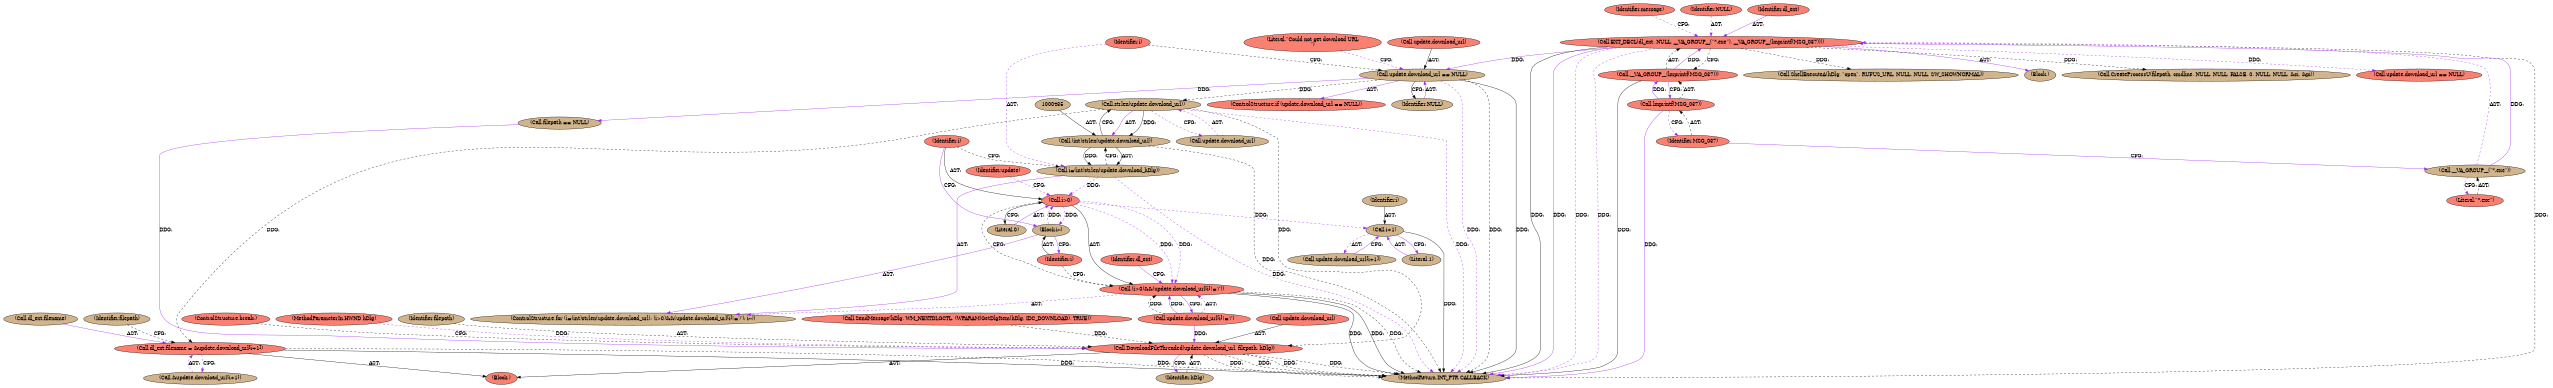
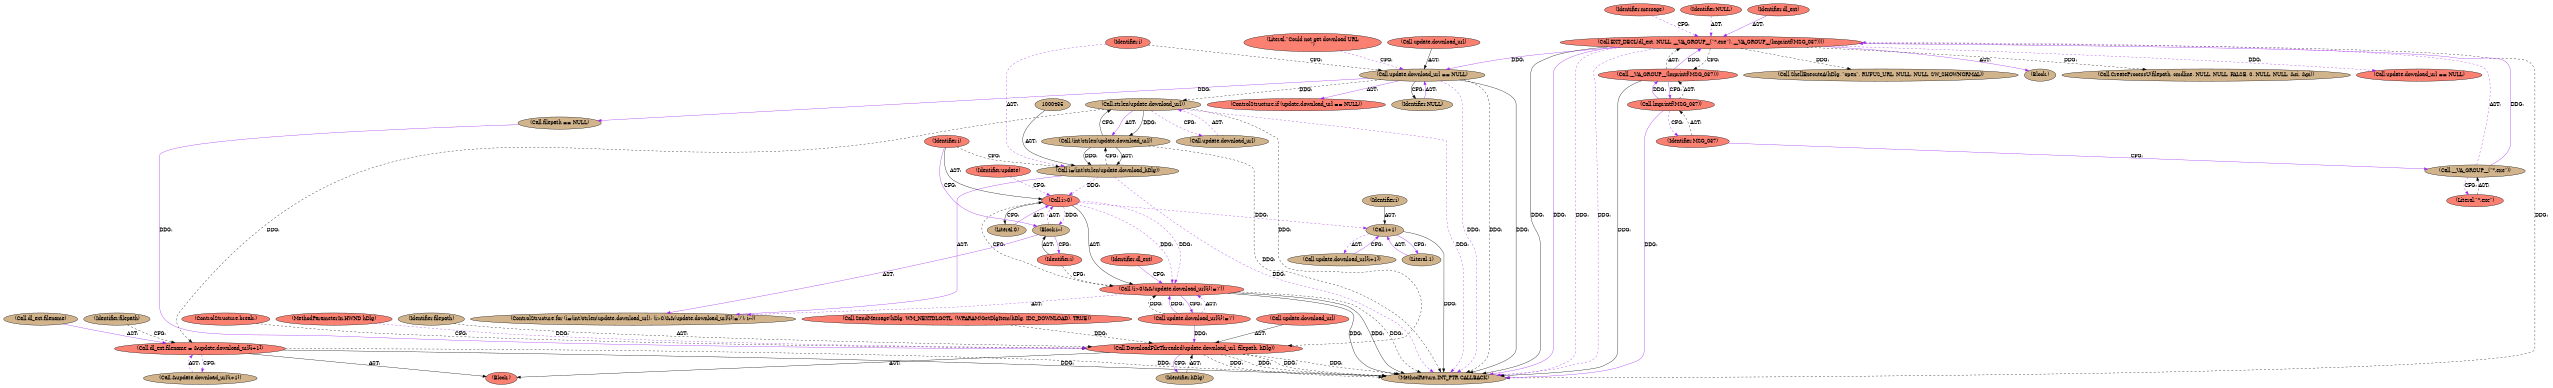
  digraph {
    node [fillcolor=salmon style=filled]
    edge [color=purple style=dashed]
    n1 [fillcolor=tan label="(Call,strlen(update.download_url))"]
    n2 [fillcolor=tan label="(Call,(int)strlen(update.download_url))"]
    n3 [label="(Call,dl_ext.filename = &update.download_url[i+1])"]
    n4 [label="(Call,DownloadFileThreaded(update.download_url, filepath, hDlg))"]
    n5 [fillcolor=tan label="(MethodReturn,INT_PTR CALLBACK)"]
    n6 [fillcolor=tan label="(Call,update.download_url)"]
    n7 [fillcolor=tan label="(Call,i=(int)strlen(update.download_hDlg))"]
    n8 [fillcolor=tan label="(Call,&update.download_url[i+1])"]
    n9 [label="(Block,)"]
    n10 [fillcolor=tan label="(Identifier,hDlg)"]
    n11 [fillcolor=tan label="(Call,update.download_url == NULL)"]
    n12 [label="(ControlStructure,if (update.download_url == NULL))"]
    n13 [fillcolor=tan label="(Call,filepath == NULL)"]
    n14 [fillcolor=tan label="(Identifier,NULL)"]
    n15 [label="(Call,EXT_DECL(dl_ext, NULL, __VA_GROUP__(\"*.exe\"), __VA_GROUP__(lmprintf(MSG_037))))"]
    n16 [label="(Call,__VA_GROUP__(lmprintf(MSG_037)))"]
    n17 [fillcolor=tan label="(Call,ShellExecuteA(hDlg, \"open\", RUFUS_URL, NULL, NULL, SW_SHOWNORMAL))"]
    n18 [fillcolor=tan label="(Block,)"]
    n19 [fillcolor=tan label="(Call,CreateProcessU(filepath, cmdline, NULL, NULL, FALSE, 0, NULL, NULL, &si, &pi))"]
    n20 [label="(Call,update.download_url == NULL)"]
    n21 [label="(Call,lmprintf(MSG_037))"]
    n22 [fillcolor=tan label="(Call,__VA_GROUP__(\"*.exe\"))"]
    n23 [label="(Literal,\"*.exe\")"]
    n24 [label="(Identifier,MSG_037)"]
    n25 [label="(Call,i>0)"]
    n26 [fillcolor=tan label="(ControlStructure,for (i=(int)strlen(update.download_url); (i>0)&&(update.download_url[i]!='/'); i--))"]
    n27 [label="(Call,(i>0)&&(update.download_url[i]!='/'))"]
    n28 [fillcolor=tan label="(Block,i--)"]
    n29 [fillcolor=tan label="(Call,i+1)"]
    n30 [fillcolor=tan label="(Literal,0)"]
    n31 [label="(Call,update.download_url[i]!='/')"]
    n32 [label="(Identifier,i)"]
    n33 [fillcolor=tan label="(Literal,1)"]
    n34 [fillcolor=tan label="(Call,update.download_url[i+1])"]
    n35 [label="(Identifier,message)"]
    n36 [fillcolor=tan label="(Identifier,filepath)"]
    n37 [label="(Identifier,update)"]
    n38 [label="(Call,update.download_url)"]
    n39 [label="(ControlStructure,break;)"]
    n40 [label="(Identifier,NULL)"]
    n41 [label="(MethodParameterIn,HWND hDlg)"]
    n42 [label="(Identifier,i)"]
    n43 [fillcolor=tan label="(Identifier,filepath)"]
    n44 [label="(Literal,\"Could not get download URL\n\")"]
    n45 [label="(Call,update.download_url)"]
    n46 [label="(Identifier,i)"]
    n47 [fillcolor=tan label="(Identifier,i)"]
    n48 [label="(Identifier,dl_ext)"]
    n49 [label="(Identifier,dl_ext)"]
    n50 [fillcolor=tan label="(Call,dl_ext.filename)"]
    n51 [label="(Call,SendMessage(hDlg, WM_NEXTDLGCTL, (WPARAM)GetDlgItem(hDlg, IDC_DOWNLOAD), TRUE))"]
    1000435 [fillcolor=tan]
    n1 -> n2 [label="AST: " style=solid]
    n1 -> n2 [color=black label="DDG: " style=solid]
    n1 -> n3 [color=black label="DDG: "]
    n1 -> n4 [color=black label="DDG: "]
    n1 -> n5 [label="DDG: "]
    n1 -> n6 [label="CFG: "]
    n2 -> n1 [color=black label="CFG: " style=solid]
    n2 -> n5 [color=black label="DDG: "]
    n2 -> n7 [color=black label="AST: " style=solid]
    n2 -> n7 [color=black label="DDG: " style=solid]
    n3 -> n5 [color=black label="DDG: " style=solid]
    n3 -> n5 [color=black label="DDG: "]
    n3 -> n8 [label="CFG: "]
    n3 -> n9 [color=black label="AST: " style=solid]
    n4 -> n5 [color=black label="DDG: "]
    n4 -> n5 [color=black label="DDG: "]
    n4 -> n5 [color=black label="DDG: "]
    n4 -> n5 [color=black label="DDG: "]
    n4 -> n9 [color=black label="AST: " style=solid]
    n4 -> n10 [label="CFG: " style=solid]
    n6 -> n1 [label="AST: "]
    n7 -> n2 [color=black label="CFG: "]
    n7 -> n5 [label="DDG: "]
    n7 -> n25 [label="DDG: "]
    n7 -> n26 [label="AST: " style=solid]
    n8 -> n3 [label="AST: "]
    n10 -> n4 [color=black label="AST: "]
    n11 -> n1 [color=black label="DDG: "]
    n11 -> n5 [label="DDG: "]
    n11 -> n5 [color=black label="DDG: "]
    n11 -> n5 [color=black label="DDG: " style=solid]
    n11 -> n12 [label="AST: " style=solid]
    n11 -> n13 [label="DDG: " style=solid]
    n11 -> n14 [color=black label="CFG: " style=solid]
    n13 -> n4 [label="DDG: " style=solid]
    n14 -> n11 [label="AST: " style=solid]
    n15 -> n5 [label="DDG: "]
    n15 -> n5 [label="DDG: "]
    n15 -> n5 [color=black label="DDG: "]
    n15 -> n5 [color=black label="DDG: " style=solid]
    n15 -> n5 [label="DDG: " style=solid]
    n15 -> n11 [label="DDG: " style=solid]
    n15 -> n16 [color=black label="CFG: "]
    n15 -> n17 [color=black label="DDG: "]
    n15 -> n18 [label="AST: " style=solid]
    n15 -> n19 [color=black label="DDG: "]
    n15 -> n20 [label="DDG: "]
    n16 -> n5 [color=black label="DDG: " style=solid]
    n16 -> n15 [color=black label="AST: "]
    n16 -> n15 [label="DDG: " style=solid]
    n16 -> n21 [label="CFG: " style=solid]
    n21 -> n5 [label="DDG: " style=solid]
    n21 -> n16 [color=black label="AST: "]
    n21 -> n16 [label="DDG: " style=solid]
    n21 -> n24 [label="CFG: "]
    n22 -> n15 [label="AST: "]
    n22 -> n15 [label="DDG: " style=solid]
    n22 -> n23 [label="CFG: "]
    n23 -> n22 [color=black label="AST: "]
    n24 -> n21 [color=black label="AST: "]
    n24 -> n22 [label="CFG: " style=solid]
    n25 -> n27 [color=black label="AST: " style=solid]
    n25 -> n27 [label="DDG: "]
    n25 -> n27 [label="DDG: "]
    n25 -> n28 [label="DDG: "]
    n25 -> n29 [label="DDG: "]
    n25 -> n30 [color=black label="CFG: " style=solid]
    n27 -> n5 [color=black label="DDG: " style=solid]
    n27 -> n5 [color=black label="DDG: " style=solid]
    n27 -> n5 [color=black label="DDG: "]
    n27 -> n25 [color=black label="CFG: "]
    n27 -> n26 [label="AST: "]
    n27 -> n31 [label="CFG: " style=solid]
-   n28 -> n25 [label="DDG: "]
+   n28 -> n25 [label="AST: "]
    n28 -> n26 [label="AST: " style=solid]
    n28 -> n32 [label="CFG: " style=solid]
    n29 -> n5 [color=black label="DDG: " style=solid]
    n29 -> n33 [label="CFG: " style=solid]
    n29 -> n34 [label="AST: "]
    n30 -> n25 [label="AST: " style=solid]
    n31 -> n4 [label="DDG: " style=solid]
    n31 -> n27 [label="AST: "]
    n31 -> n27 [color=black label="DDG: "]
    n31 -> n27 [label="DDG: " style=solid]
    n32 -> n27 [color=black label="CFG: "]
    n32 -> n28 [color=black label="AST: " style=solid]
    n33 -> n29 [label="AST: " style=solid]
    n34 -> n29 [label="CFG: " style=solid]
    n35 -> n15 [label="CFG: "]
    n36 -> n3 [color=black label="CFG: "]
    n37 -> n25 [label="CFG: "]
    n38 -> n4 [color=black label="AST: " style=solid]
    n39 -> n4 [color=black label="CFG: "]
    n40 -> n15 [label="AST: "]
    n41 -> n4 [label="DDG: "]
    n42 -> n7 [color=black label="CFG: "]
    n42 -> n25 [color=black label="AST: " style=solid]
    n42 -> n28 [label="CFG: " style=solid]
    n43 -> n4 [color=black label="AST: "]
    n44 -> n11 [label="CFG: "]
    n45 -> n11 [color=black label="AST: " style=solid]
    n46 -> n7 [label="AST: "]
    n46 -> n11 [color=black label="CFG: "]
    n47 -> n29 [color=black label="AST: " style=solid]
    n48 -> n15 [label="AST: " style=solid]
    n49 -> n27 [label="CFG: " style=solid]
    n50 -> n3 [label="AST: " style=solid]
    n51 -> n4 [color=black label="DDG: "]
-   1000435 -> n2 [color=black label="AST: " style=solid]
+   1000435 -> n7 [color=black label="AST: " style=solid]
  }
